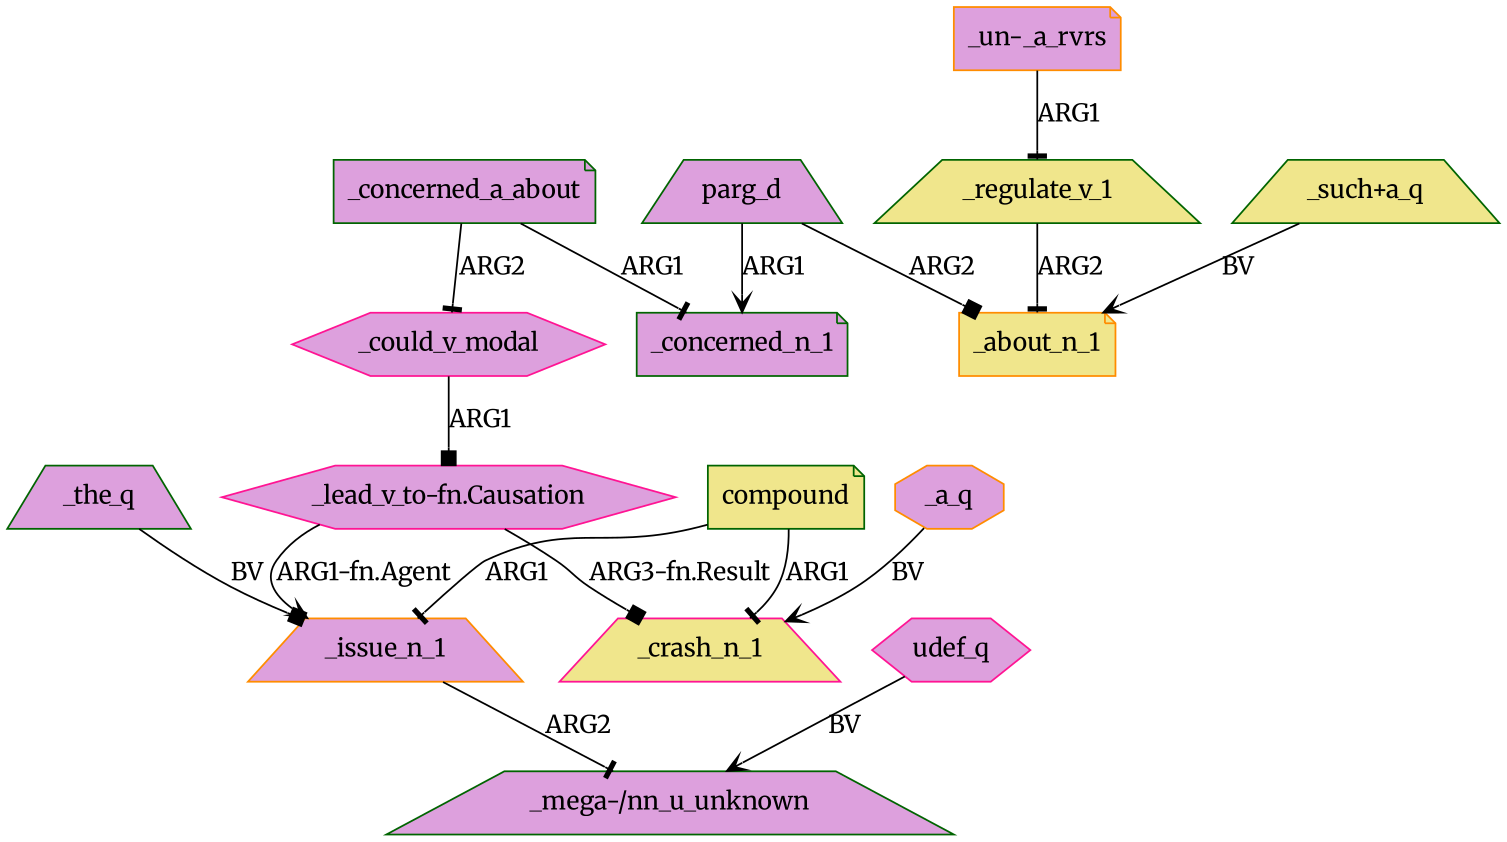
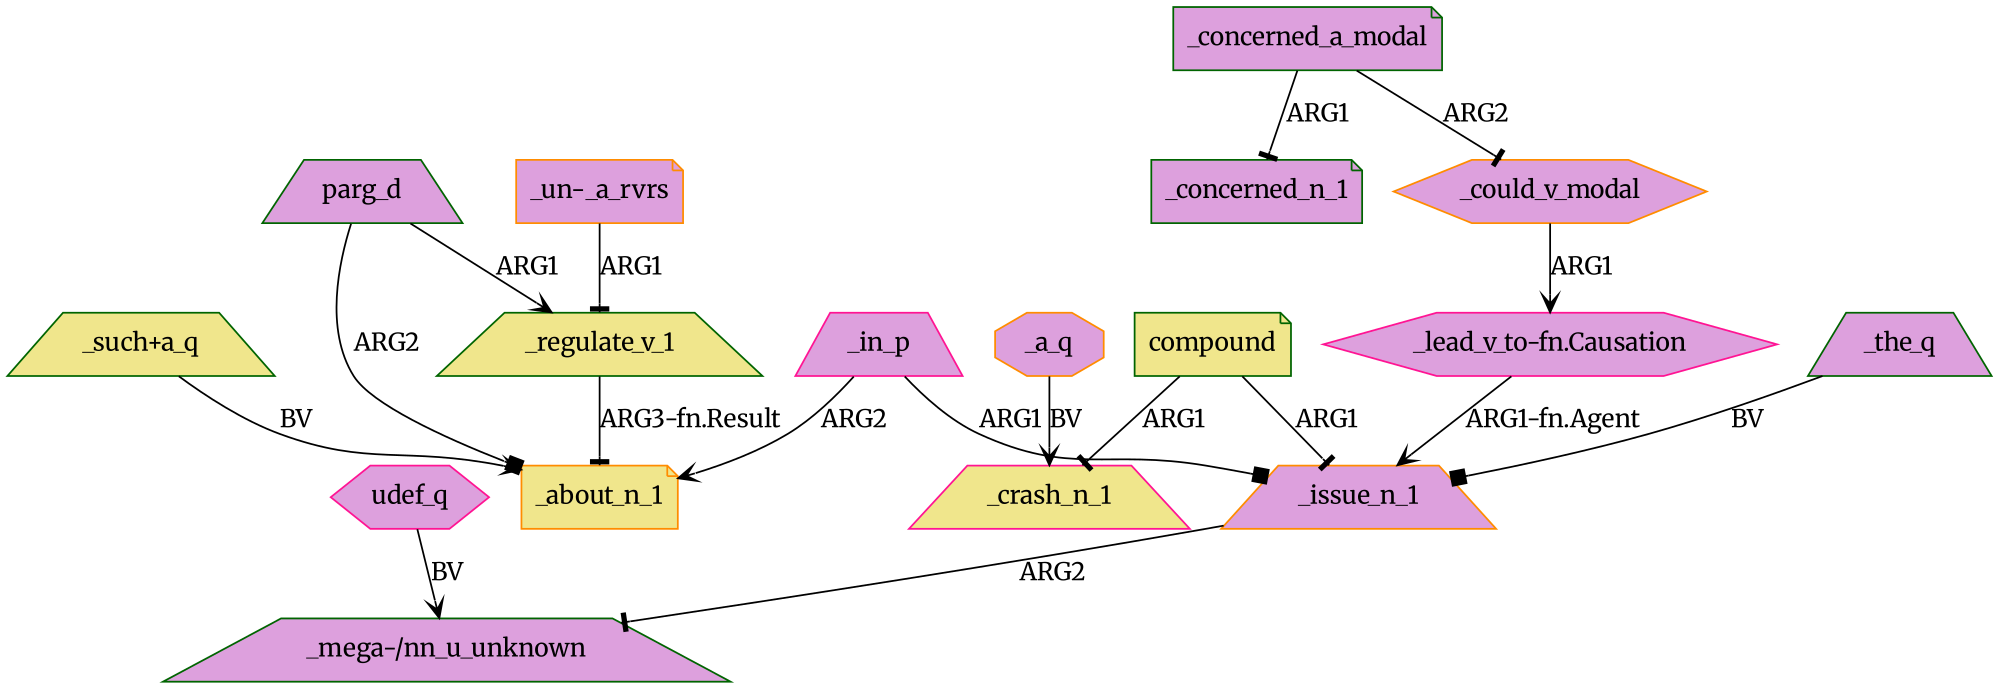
  digraph {
    fontname=Merriweather
    node [color=darkgreen fillcolor=plum fontname=Merriweather shape=trapezium style=filled]
    edge [arrowhead=tee fontname=Merriweather]
    "_lead_v_to-fn.Causation" [color=deeppink shape=hexagon]
    _crash_n_1 [color=deeppink fillcolor=khaki]
    _issue_n_1 [color=darkorange]
    "_mega-/nn_u_unknown"
+   _in_p [color=deeppink]
    n6 [color=darkorange fillcolor=khaki label=_about_n_1 shape=note]
    parg_d
    _regulate_v_1 [fillcolor=khaki]
    compound [fillcolor=khaki shape=note]
-   _concerned_a_about [shape=note]
+   _concerned_a_about [shape=note label=_concerned_a_modal]
    n11 [label=_concerned_n_1 shape=note]
-   _could_v_modal [color=deeppink shape=hexagon]
+   _could_v_modal [color=darkorange shape=hexagon]
    "_such+a_q" [fillcolor=khaki]
    _a_q [color=darkorange shape=octagon]
    _the_q
    udef_q [color=deeppink shape=hexagon]
    "_un-_a_rvrs" [color=darkorange shape=note]
-   "_lead_v_to-fn.Causation" -> _crash_n_1 [arrowhead=box label="ARG3-fn.Result"]
    "_lead_v_to-fn.Causation" -> _issue_n_1 [arrowhead=vee label="ARG1-fn.Agent"]
    _issue_n_1 -> "_mega-/nn_u_unknown" [label=ARG2]
+   _in_p -> _issue_n_1 [arrowhead=box label=ARG1]
+   _in_p -> n6 [arrowhead=vee label=ARG2]
    parg_d -> n6 [arrowhead=box label=ARG2]
-   parg_d -> n11 [arrowhead=vee label=ARG1]
-   _regulate_v_1 -> n6 [label=ARG2]
+   parg_d -> _regulate_v_1 [arrowhead=vee label=ARG1]
+   _regulate_v_1 -> n6 [label="ARG3-fn.Result"]
    compound -> _crash_n_1 [label=ARG1]
    compound -> _issue_n_1 [label=ARG1]
    _concerned_a_about -> n11 [label=ARG1]
    _concerned_a_about -> _could_v_modal [label=ARG2]
-   _could_v_modal -> "_lead_v_to-fn.Causation" [arrowhead=box label=ARG1]
+   _could_v_modal -> "_lead_v_to-fn.Causation" [arrowhead=vee label=ARG1]
    "_such+a_q" -> n6 [arrowhead=vee label=BV]
    _a_q -> _crash_n_1 [arrowhead=vee label=BV]
    _the_q -> _issue_n_1 [arrowhead=box label=BV]
    udef_q -> "_mega-/nn_u_unknown" [arrowhead=vee label=BV]
    "_un-_a_rvrs" -> _regulate_v_1 [label=ARG1]
  }
